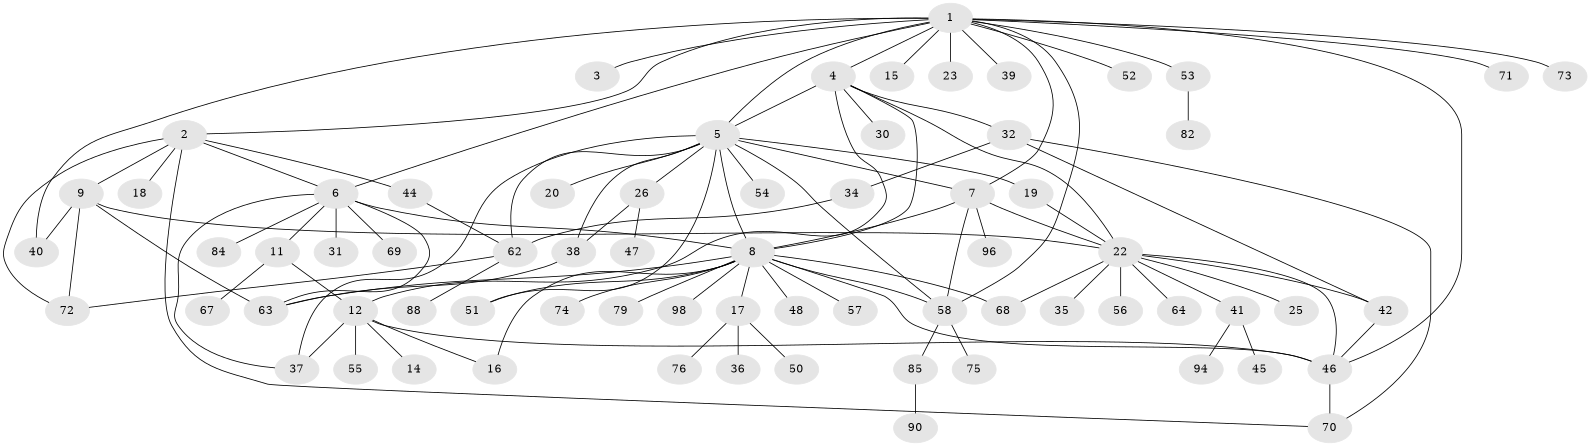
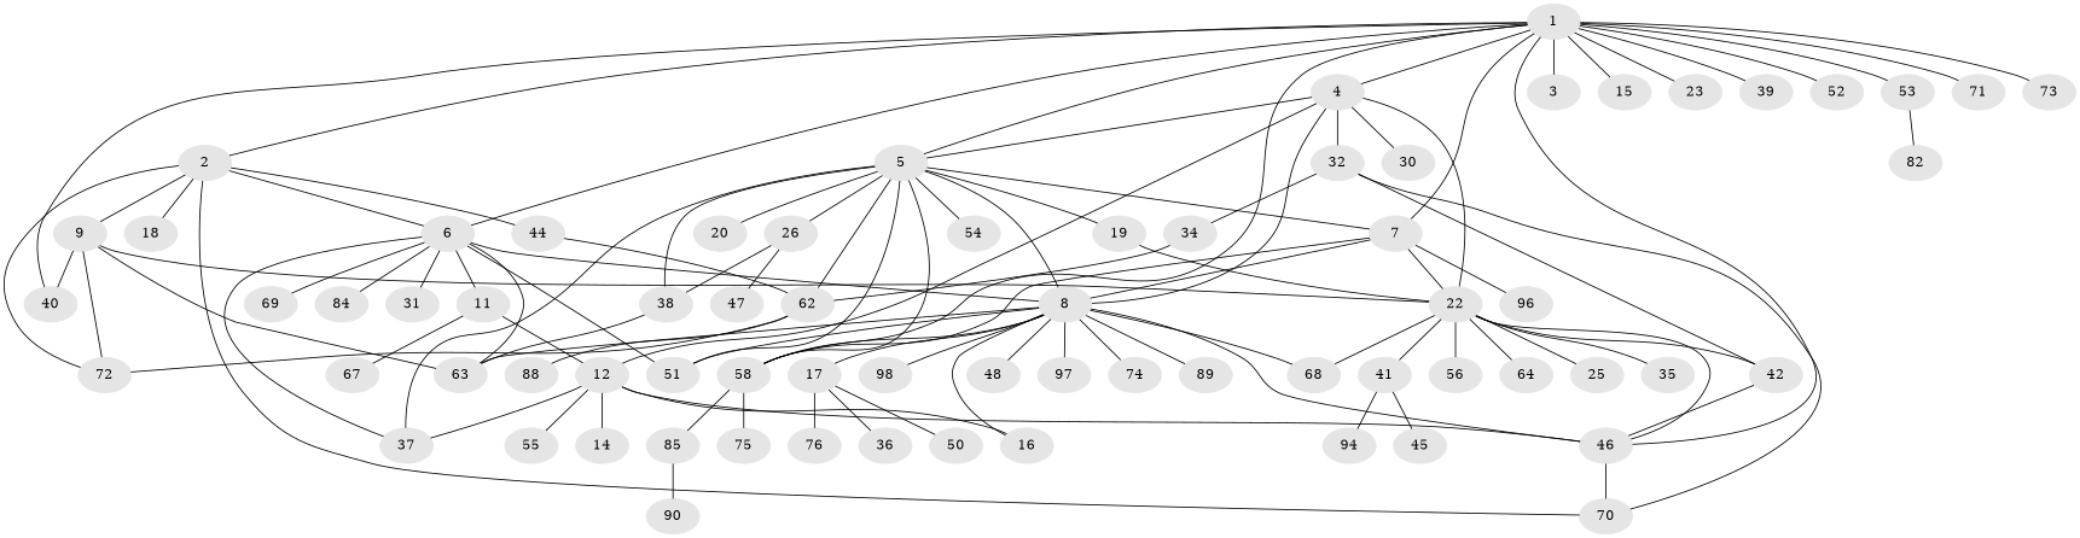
  graph {
    node [color=gray90 style=filled]
    1 [super="+28"]
    2 [super="+93"]
    3
    4 [super="+13"]
    5 [super="+10"]
    6 [super="+27"]
    7 [super="+65"]
    15
    23
    39
    40
    46 [super="+49"]
    52
    53
    58 [super="+61"]
    71
    73
    9 [super="+91"]
    18
    44
    70 [super="+90"]
    72
    8 [super="+24"]
    12 [super="+21"]
    22 [super="+29"]
    30
    32 [super="+33"]
    19
    20
    26 [super="+89"]
    37 [super="+43"]
    38 [super="+76"]
    51
    54
    62 [super="+83"]
    11 [super="+87"]
    31 [super="+95"]
    63 [super="+81"]
    69
    84
    96
    82
    75
    85
    16
    17 [super="+77"]
    48
-   57
+   57 [label=97]
    68
    74
-   79
+   79 [label=89]
    98
    14
    55 [super="+60"]
    25
    35
    41
    42 [super="+66"]
    56
    64
    34
    47
    88
    67
    36
    50 [super="+59"]
    n67 [label=76]
    45
    94
    n70 [label=90]
    1 -- 2
    1 -- 3
    1 -- 4
    1 -- 5
    1 -- 6
    1 -- 7
    1 -- 15
    1 -- 23 [weight=2]
    1 -- 39
    1 -- 40
    1 -- 46
    1 -- 52
    1 -- 53
    1 -- 58
    1 -- 71
    1 -- 73
    2 -- 6
    2 -- 9
    2 -- 18
    2 -- 44
    2 -- 70
    2 -- 72
    4 -- 5
    4 -- 8
    4 -- 12
    4 -- 22
    4 -- 30
    4 -- 32
    5 -- 7
    5 -- 58
    5 -- 8
    5 -- 19
    5 -- 20
    5 -- 26
    5 -- 37
    5 -- 38
    5 -- 51
    5 -- 54
    5 -- 62 [weight=2]
    6 -- 8
    6 -- 37
+   6 -- 51
    6 -- 11
    6 -- 31
    6 -- 63
    6 -- 69
    6 -- 84
    7 -- 58
    7 -- 8
    7 -- 22
    7 -- 96
    46 -- 70
    53 -- 82
    58 -- 75
    58 -- 85
    9 -- 40
    9 -- 72
    9 -- 22
    9 -- 63
    44 -- 62
    8 -- 46
    8 -- 58
    8 -- 51
    8 -- 63
    8 -- 16
    8 -- 17
    8 -- 48
    8 -- 57
    8 -- 68
    8 -- 74
    8 -- 79
    8 -- 98
    12 -- 46 [weight=2]
    12 -- 37
    12 -- 16
    12 -- 14
    12 -- 55
    22 -- 46
    22 -- 68
    22 -- 25
    22 -- 35
    22 -- 41
    22 -- 42
    22 -- 56
    22 -- 64
    32 -- 70
    32 -- 42
    32 -- 34
    19 -- 22
    26 -- 38
    26 -- 47
    38 -- 63
    62 -- 72
    62 -- 88
    11 -- 12
    11 -- 67
    85 -- n70
    17 -- 36
    17 -- 50
    17 -- n67
    41 -- 45
    41 -- 94
    42 -- 46
    34 -- 62
  }
